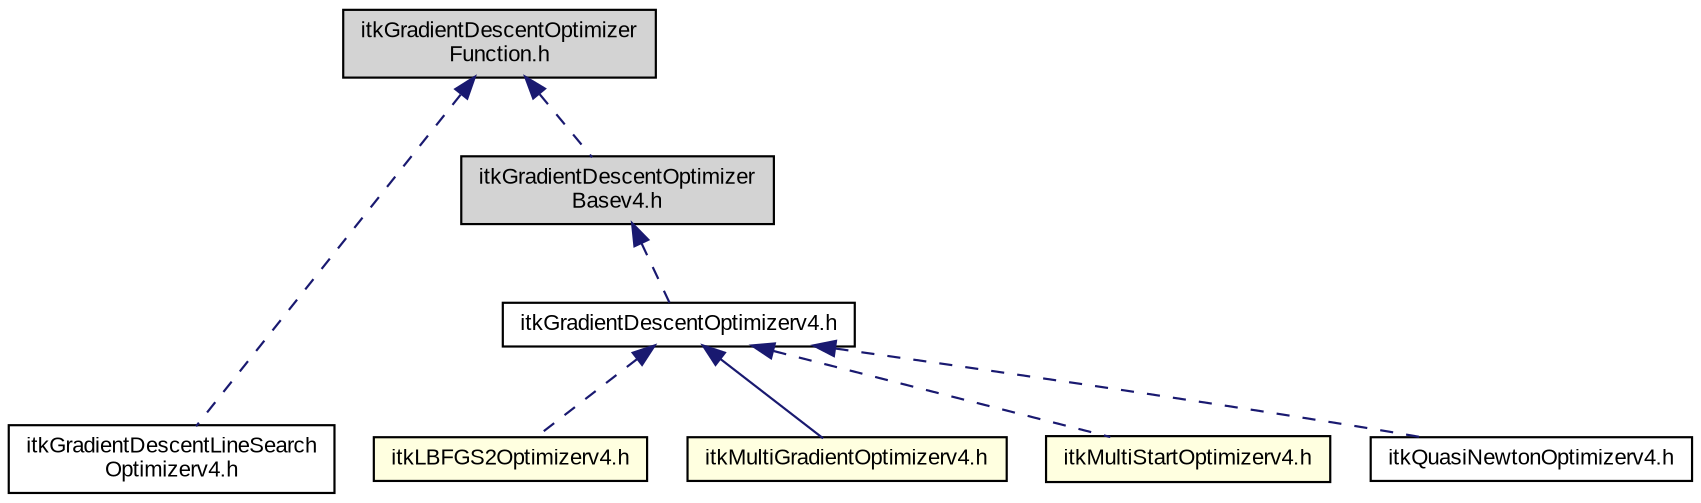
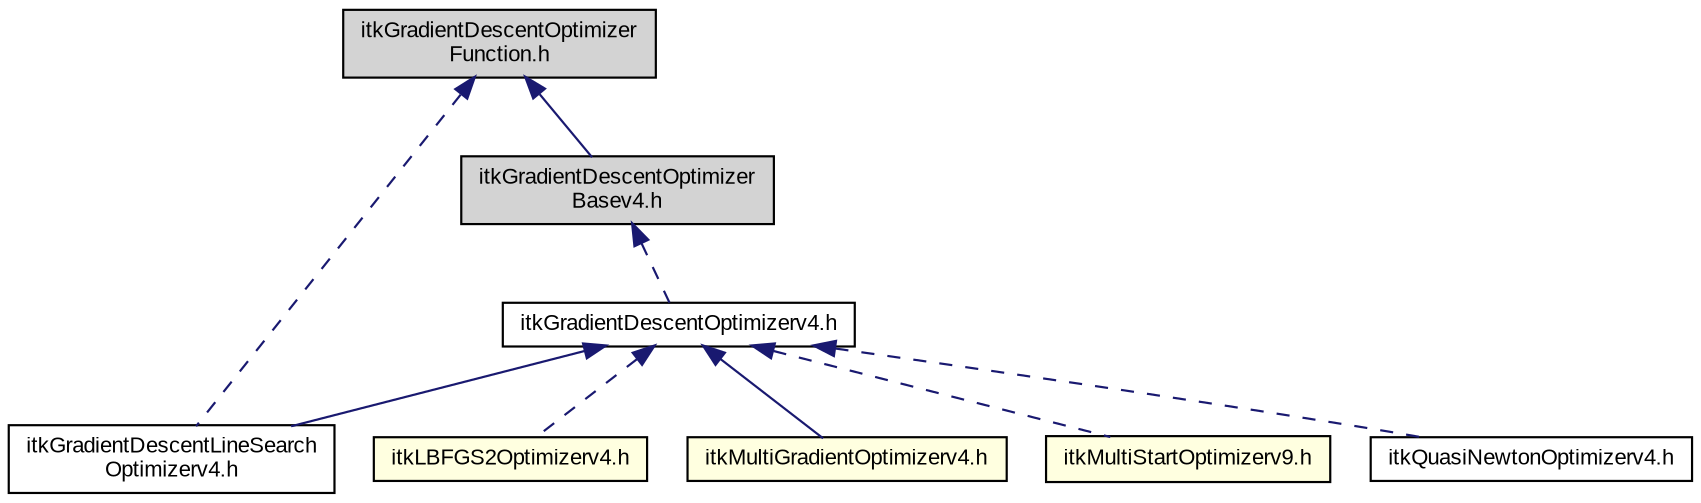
  digraph {
    fontname="Liberation Sans"
    node [color=black fillcolor=white fontname="Liberation Sans" fontsize=10 shape=record style=filled]
    edge [color=midnightblue dir=back fontname="Liberation Sans" fontsize=10 labelfontname=Helvetica labelfontsize=10 style=dashed]
    n1 [fillcolor=lightgrey fontcolor=black height=0.2 label="itkGradientDescentOptimizer\lFunction.h" width=0.4]
    n2 [height=0.2 label="itkGradientDescentLineSearch\lOptimizerv4.h" width=0.4]
    n3 [fillcolor=lightgrey height=0.2 label="itkGradientDescentOptimizer\lBasev4.h" width=0.4]
    n4 [height=0.2 label="itkGradientDescentOptimizerv4.h" width=0.4]
    n5 [fillcolor=lightyellow height=0.2 label="itkLBFGS2Optimizerv4.h" width=0.4]
    n6 [fillcolor=lightyellow height=0.2 label="itkMultiGradientOptimizerv4.h" width=0.4]
-   n7 [fillcolor=lightyellow height=0.2 label="itkMultiStartOptimizerv4.h" width=0.4]
+   n7 [fillcolor=lightyellow height=0.2 label="itkMultiStartOptimizerv9.h" width=0.4]
    n8 [height=0.2 label="itkQuasiNewtonOptimizerv4.h" width=0.4]
    n1 -> n2
-   n1 -> n3
+   n1 -> n3 [style=solid]
    n3 -> n4
+   n4 -> n2 [style=solid]
    n4 -> n5
    n4 -> n6 [style=solid]
    n4 -> n7
    n4 -> n8
  }
